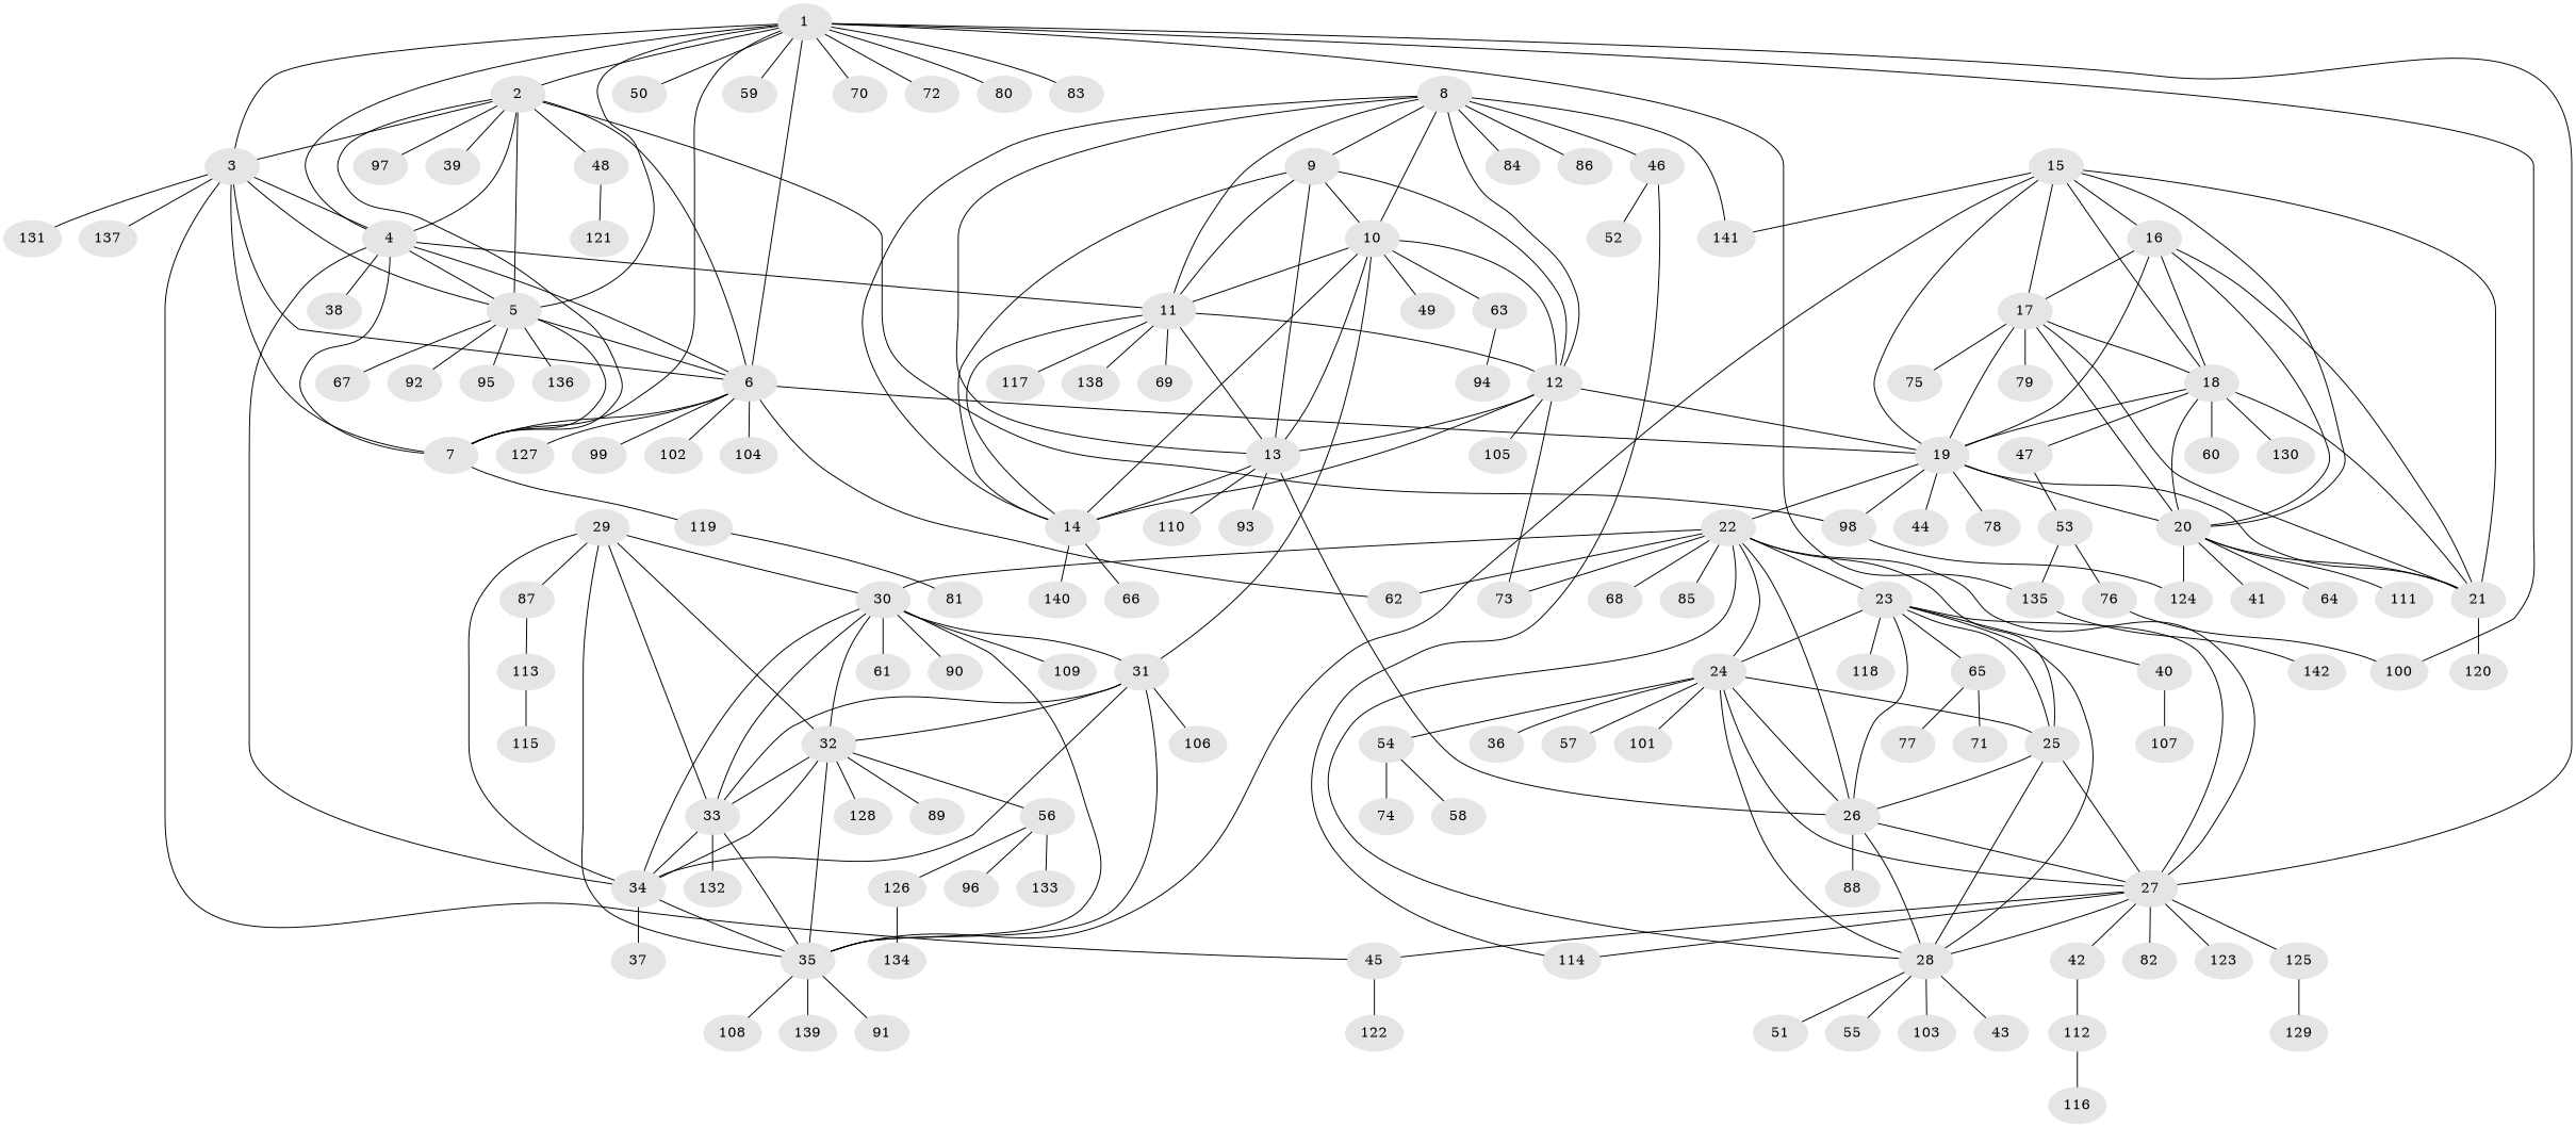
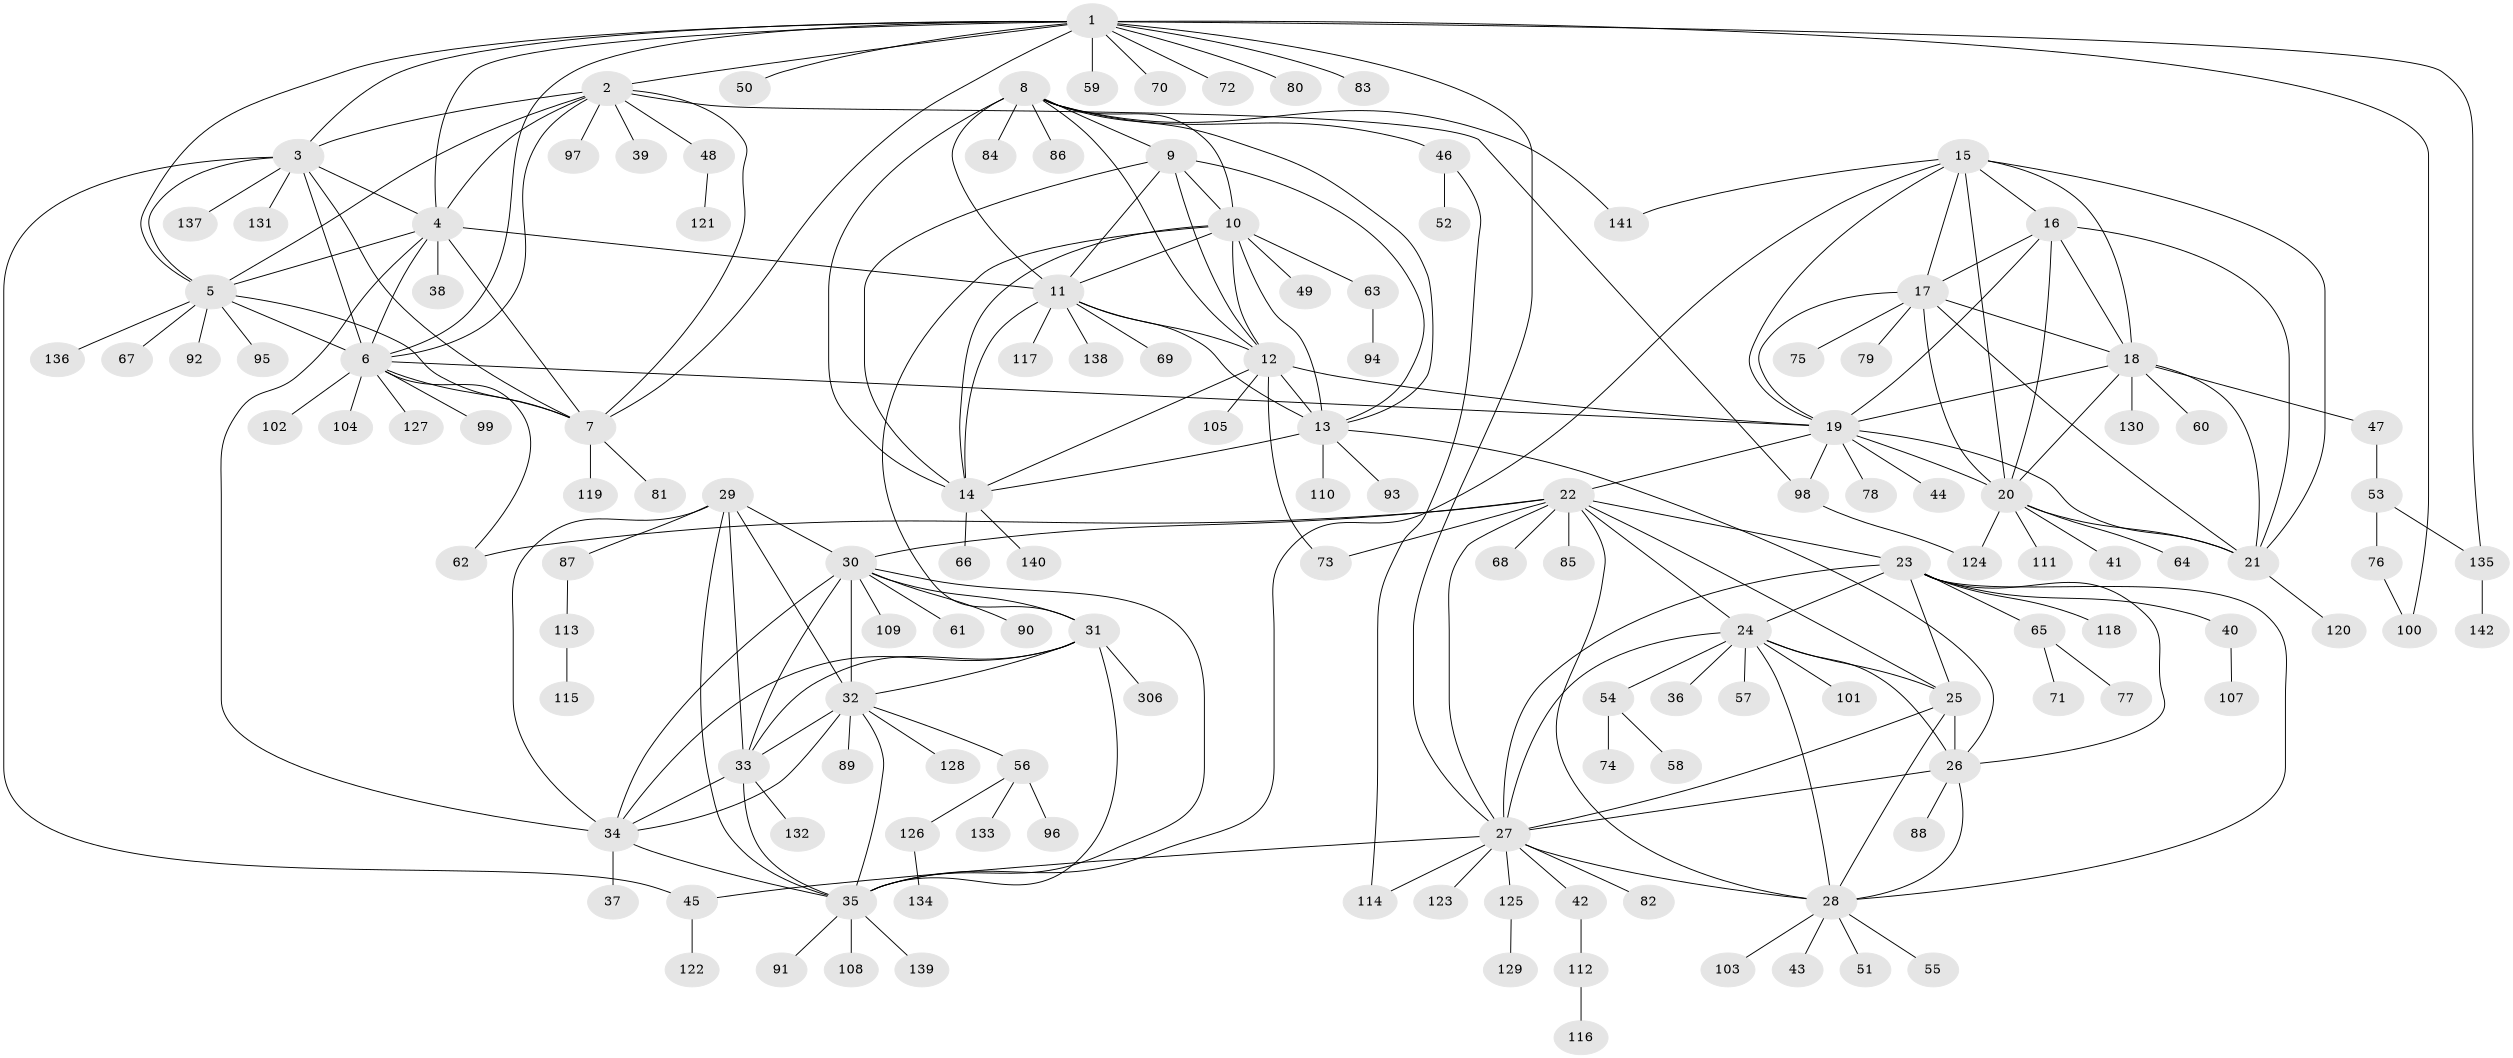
  graph {
    node [color=gray90 style=filled]
    1
    2
    3
    4
    5
    6
    7
    27
    50
    59
    70
    72
    80
    83
    100
    135
    39
    48
    97
    98
    45
    131
    137
    11
    34
    38
    67
    92
    95
    136
    19
    62
    99
    102
    104
    127
    81
    119
    28
    42
    82
    114
    123
    125
    142
    121
    124
    122
    12
    13
    14
    69
    117
    138
    35
    37
    20
    21
    22
    44
    78
    8
    9
    10
    46
    84
    86
    141
    31
    49
    63
    73
    105
    26
    93
    110
    66
    140
    52
    32
    33
-   106
+   106 [label=306]
    94
    88
    15
    16
    17
    18
    75
    79
    47
    60
    130
    41
    64
    111
    120
    91
    108
    139
    53
    23
    24
    25
    30
    68
    85
    40
    65
    118
    36
    54
    57
    101
    43
    51
    55
    103
    61
    90
    109
    107
    71
    77
    58
    74
    112
    129
    29
    87
    56
    89
    128
    132
    113
    96
    126
    133
    116
    76
    134
    115
    1 -- 2
    1 -- 3
    1 -- 4
    1 -- 5
    1 -- 6
    1 -- 7
    1 -- 27
    1 -- 50
    1 -- 59
    1 -- 70
    1 -- 72
    1 -- 80
    1 -- 83
    1 -- 100
    1 -- 135
    2 -- 3
    2 -- 4
    2 -- 5
    2 -- 6
    2 -- 7
    2 -- 39
    2 -- 48
    2 -- 97
    2 -- 98
    3 -- 4
    3 -- 5
    3 -- 6
    3 -- 7
    3 -- 45
    3 -- 131
    3 -- 137
    4 -- 5
    4 -- 6
    4 -- 7
    4 -- 11
    4 -- 34
    4 -- 38
    5 -- 6
    5 -- 7
    5 -- 67
    5 -- 92
    5 -- 95
    5 -- 136
    6 -- 7
    6 -- 19
    6 -- 62
    6 -- 99
    6 -- 102
    6 -- 104
    6 -- 127
-   119 -- 81
+   7 -- 81
    7 -- 119
    27 -- 45
    27 -- 28
    27 -- 42
    27 -- 82
    27 -- 114
    27 -- 123
    27 -- 125
    135 -- 142
    48 -- 121
    98 -- 124
    45 -- 122
    11 -- 12
    11 -- 13
    11 -- 14
    11 -- 69
    11 -- 117
    11 -- 138
    34 -- 35
    34 -- 37
    19 -- 98
    19 -- 20
    19 -- 21
    19 -- 22
    19 -- 44
    19 -- 78
    28 -- 43
    28 -- 51
    28 -- 55
    28 -- 103
    42 -- 112
    125 -- 129
    12 -- 19
    12 -- 13
    12 -- 14
    12 -- 73
    12 -- 105
    13 -- 14
    13 -- 26
    13 -- 93
    13 -- 110
    14 -- 66
    14 -- 140
    35 -- 91
    35 -- 108
    35 -- 139
    20 -- 124
    20 -- 21
    20 -- 41
    20 -- 64
    20 -- 111
    21 -- 120
    22 -- 27
    22 -- 62
    22 -- 28
    22 -- 73
-   22 -- 26
    22 -- 23
    22 -- 24
    22 -- 25
    22 -- 30
    22 -- 68
    22 -- 85
    8 -- 11
    8 -- 12
    8 -- 13
    8 -- 14
    8 -- 9
    8 -- 10
    8 -- 46
    8 -- 84
    8 -- 86
    8 -- 141
    9 -- 11
    9 -- 12
    9 -- 13
    9 -- 14
    9 -- 10
    10 -- 11
    10 -- 12
    10 -- 13
    10 -- 14
    10 -- 31
    10 -- 49
    10 -- 63
    46 -- 114
    46 -- 52
    31 -- 34
    31 -- 35
    31 -- 32
    31 -- 33
    31 -- 106
    63 -- 94
    26 -- 27
    26 -- 28
    26 -- 88
    32 -- 34
    32 -- 35
    32 -- 33
    32 -- 56
    32 -- 89
    32 -- 128
    33 -- 34
    33 -- 35
    33 -- 132
    15 -- 19
    15 -- 35
    15 -- 20
    15 -- 21
    15 -- 141
    15 -- 16
    15 -- 17
    15 -- 18
    16 -- 19
    16 -- 20
    16 -- 21
    16 -- 17
    16 -- 18
    17 -- 19
    17 -- 20
    17 -- 21
    17 -- 18
    17 -- 75
    17 -- 79
    18 -- 19
    18 -- 20
    18 -- 21
    18 -- 47
    18 -- 60
    18 -- 130
    47 -- 53
    53 -- 135
    53 -- 76
    23 -- 27
    23 -- 28
    23 -- 26
    23 -- 24
    23 -- 25
    23 -- 40
    23 -- 65
    23 -- 118
    24 -- 27
    24 -- 28
    24 -- 26
    24 -- 25
    24 -- 36
    24 -- 54
    24 -- 57
    24 -- 101
    25 -- 27
    25 -- 28
    25 -- 26
    30 -- 34
    30 -- 35
    30 -- 31
    30 -- 32
    30 -- 33
    30 -- 61
    30 -- 90
    30 -- 109
    40 -- 107
    65 -- 71
    65 -- 77
    54 -- 58
    54 -- 74
    112 -- 116
    29 -- 34
    29 -- 35
    29 -- 32
    29 -- 33
    29 -- 30
    29 -- 87
    87 -- 113
    56 -- 96
    56 -- 126
    56 -- 133
    113 -- 115
    126 -- 134
    76 -- 100
  }
